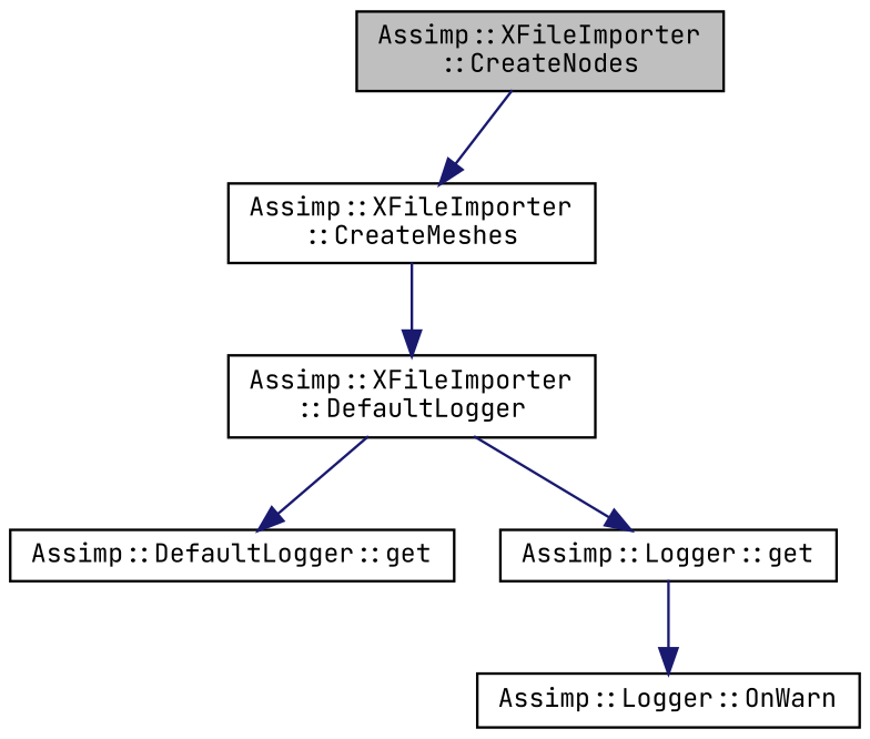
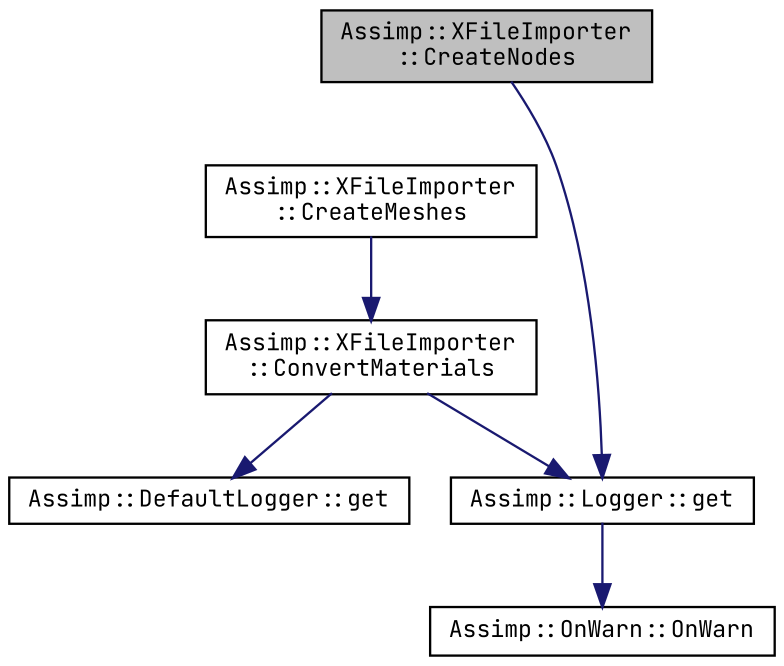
  digraph {
    fontname="JetBrains Mono"
    rankdir=TB
    node [color=black fillcolor=white fontname="JetBrains Mono" fontsize=10 shape=record style=filled]
    edge [color=midnightblue fontname="JetBrains Mono" fontsize=10 labelfontname=Helvetica labelfontsize=10 style=solid]
    n1 [fillcolor=grey75 fontcolor=black height=0.2 label="Assimp::XFileImporter\l::CreateNodes" width=0.4]
    n2 [height=0.2 label="Assimp::XFileImporter\l::CreateMeshes" width=0.4]
-   n3 [height=0.2 label="Assimp::XFileImporter\l::DefaultLogger" width=0.4]
+   n3 [height=0.2 label="Assimp::XFileImporter\l::ConvertMaterials" width=0.4]
    n4 [height=0.2 label="Assimp::DefaultLogger::get" width=0.4]
    n5 [height=0.2 label="Assimp::Logger::get" width=0.4]
-   n6 [height=0.2 label="Assimp::Logger::OnWarn" width=0.4]
-   n1 -> n2
+   n6 [height=0.2 label="Assimp::OnWarn::OnWarn" width=0.4]
+   n1 -> n5
    n2 -> n3
    n3 -> n4
    n3 -> n5
    n5 -> n6
  }
